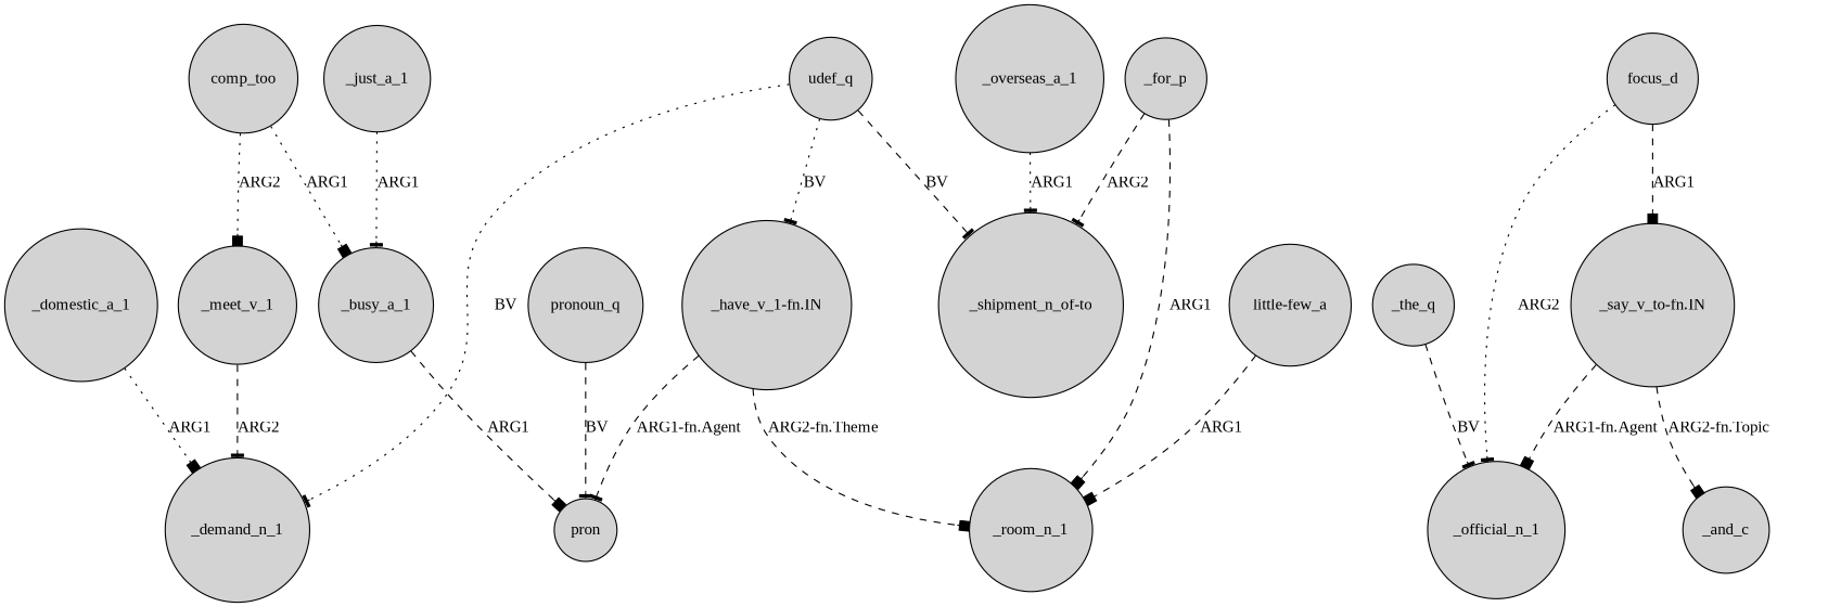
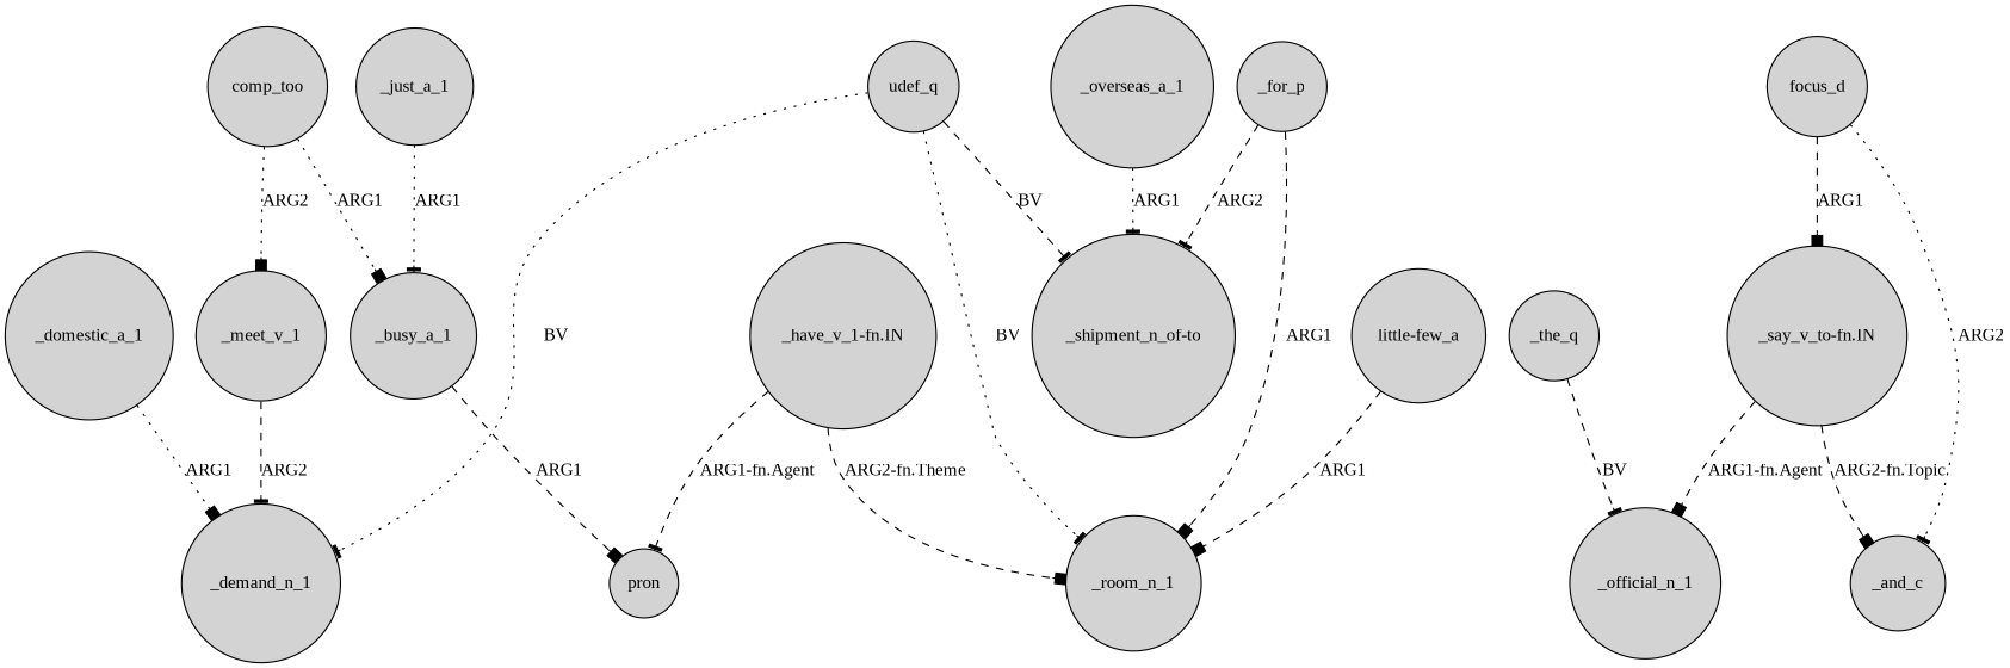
  digraph {
    fontname="Liberation Serif"
    node [fontname="Liberation Serif" shape=circle style=filled]
    edge [arrowhead=tee fontname="Liberation Serif" style=dashed]
    _meet_v_1
    _demand_n_1
    _overseas_a_1
    "_shipment_n_of-to"
    comp_too
    _busy_a_1
    pron
    _the_q
    _official_n_1
    _domestic_a_1
    "_say_v_to-fn.IN"
    _and_c
    "little-few_a"
    _room_n_1
    "_have_v_1-fn.IN"
    focus_d
    _for_p
    _just_a_1
-   pronoun_q
    udef_q
    _meet_v_1 -> _demand_n_1 [label=ARG2]
    _overseas_a_1 -> "_shipment_n_of-to" [label=ARG1 style=dotted]
    comp_too -> _meet_v_1 [arrowhead=box label=ARG2 style=dotted]
    comp_too -> _busy_a_1 [arrowhead=box label=ARG1 style=dotted]
    _busy_a_1 -> pron [arrowhead=box label=ARG1]
    _the_q -> _official_n_1 [label=BV]
    _domestic_a_1 -> _demand_n_1 [arrowhead=box label=ARG1 style=dotted]
    "_say_v_to-fn.IN" -> _official_n_1 [arrowhead=box label="ARG1-fn.Agent"]
    "_say_v_to-fn.IN" -> _and_c [arrowhead=box label="ARG2-fn.Topic"]
    "little-few_a" -> _room_n_1 [arrowhead=box label=ARG1]
    "_have_v_1-fn.IN" -> pron [label="ARG1-fn.Agent"]
    "_have_v_1-fn.IN" -> _room_n_1 [arrowhead=box label="ARG2-fn.Theme"]
    focus_d -> "_say_v_to-fn.IN" [arrowhead=box label=ARG1]
-   focus_d -> _official_n_1 [label=ARG2 style=dotted]
+   focus_d -> _and_c [label=ARG2 style=dotted]
    _for_p -> "_shipment_n_of-to" [label=ARG2]
    _for_p -> _room_n_1 [arrowhead=box label=ARG1]
    _just_a_1 -> _busy_a_1 [label=ARG1 style=dotted]
-   pronoun_q -> pron [label=BV]
    udef_q -> _demand_n_1 [label=BV style=dotted]
    udef_q -> "_shipment_n_of-to" [label=BV]
-   udef_q -> "_have_v_1-fn.IN" [label=BV style=dotted]
+   udef_q -> _room_n_1 [label=BV style=dotted]
  }
